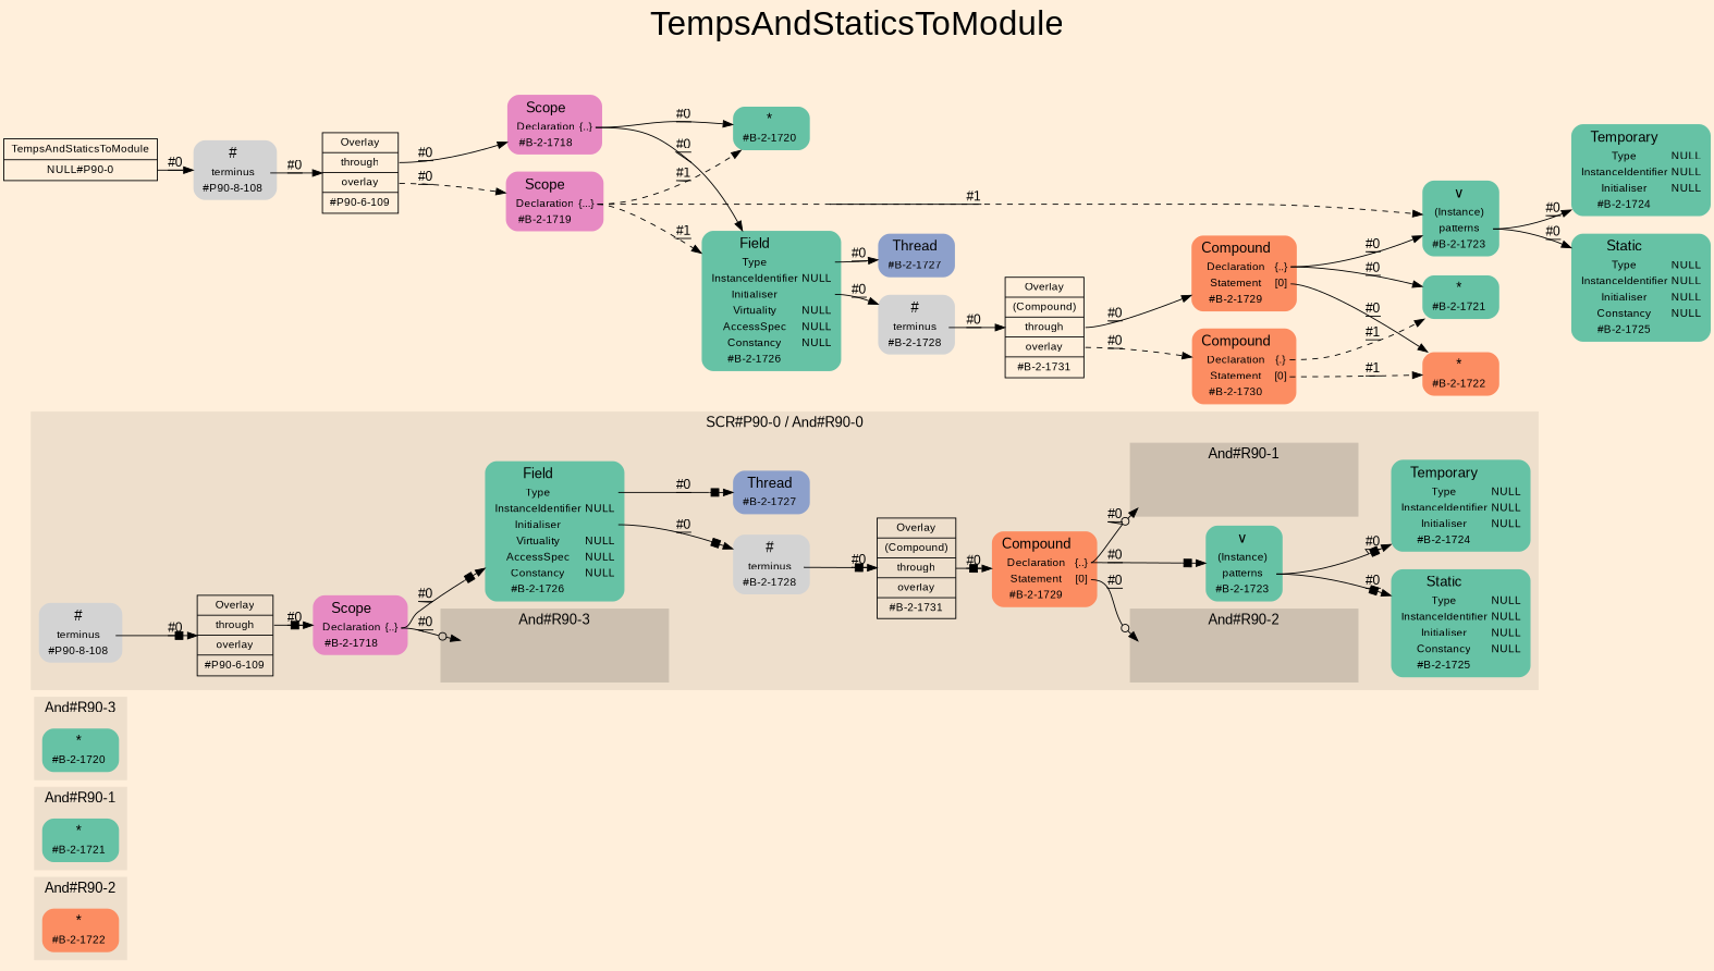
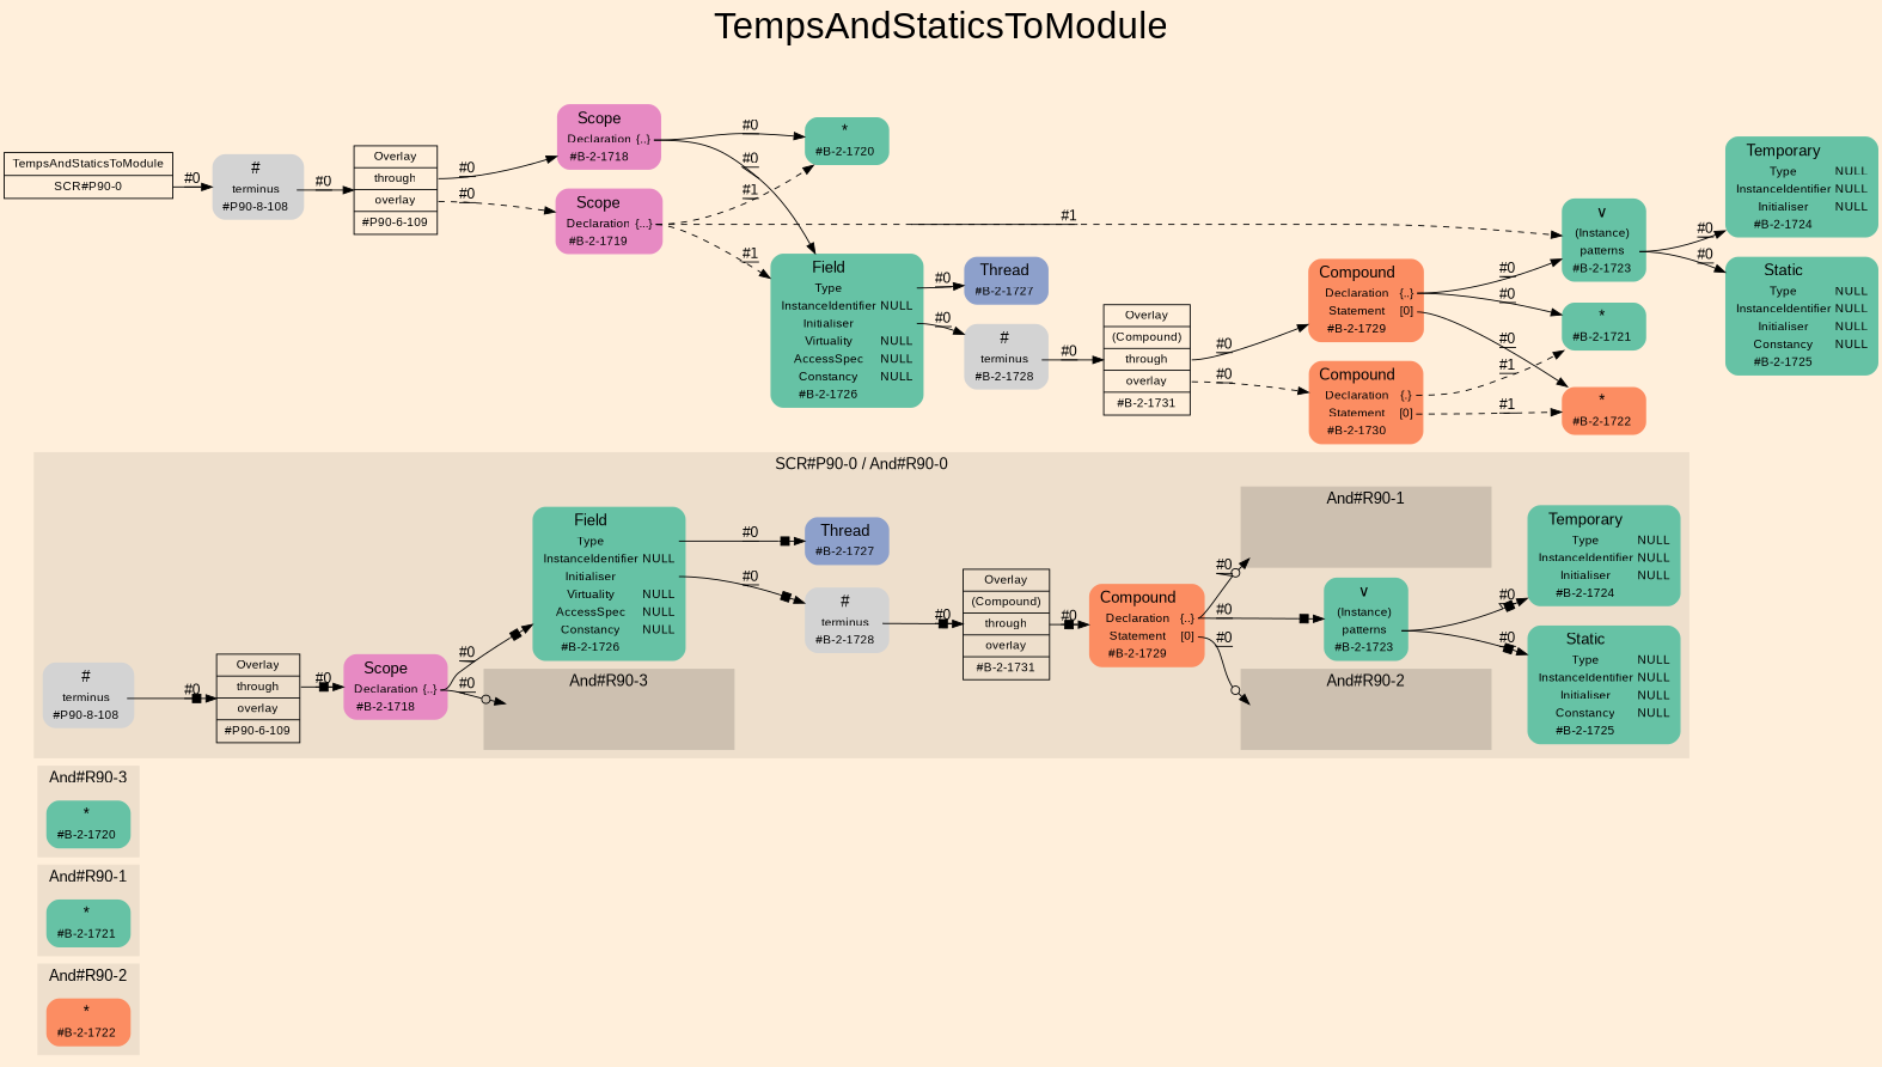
  digraph {
    bgcolor=antiquewhite1
    color=black
    fontcolor=black
    fontname=Arial
    fontsize=36
    label=TempsAndStaticsToModule
    labelloc=t
    rankdir=LR
    ranksep=0.3
    node [fillcolor="/set28/1" fontname=Arial fontsize=12 shape=plaintext style="rounded,filled"]
    edge [color=black decorate=true fontcolor=black fontname=Arial tailport=port0]
    n1 [fillcolor="/set28/2" label=<<TABLE BORDER="0" CELLBORDER="0" CELLSPACING="0">          <TR><TD><FONT POINT-SIZE="15.0">*</FONT></TD><TD></TD></TR>          <TR><TD>#B-2-1722</TD><TD PORT="port0"></TD></TR>         </TABLE>>]
    n2 [label=<<TABLE BORDER="0" CELLBORDER="0" CELLSPACING="0">          <TR><TD><FONT POINT-SIZE="15.0">*</FONT></TD><TD></TD></TR>          <TR><TD>#B-2-1721</TD><TD PORT="port0"></TD></TR>         </TABLE>>]
    n3 [label=<<TABLE BORDER="0" CELLBORDER="0" CELLSPACING="0">          <TR><TD><FONT POINT-SIZE="15.0">*</FONT></TD><TD></TD></TR>          <TR><TD>#B-2-1720</TD><TD PORT="port0"></TD></TR>         </TABLE>>]
    "And#R90-0/And#R90-1/#B-2-1721" [shape=none style=invisible fillcolor="" fontsize=""]
    "And#R90-0/And#R90-2/#B-2-1722" [shape=none style=invisible fillcolor="" fontsize=""]
    "And#R90-0/And#R90-3/#B-2-1720" [shape=none style=invisible fillcolor="" fontsize=""]
    n7 [label=<<TABLE BORDER="0" CELLBORDER="0" CELLSPACING="0">          <TR><TD><FONT POINT-SIZE="15.0">Static</FONT></TD><TD></TD></TR>          <TR><TD>Type</TD><TD PORT="port0">NULL</TD></TR>          <TR><TD>InstanceIdentifier</TD><TD PORT="port1">NULL</TD></TR>          <TR><TD>Initialiser</TD><TD PORT="port2">NULL</TD></TR>          <TR><TD>Constancy</TD><TD PORT="port3">NULL</TD></TR>          <TR><TD>#B-2-1725</TD><TD PORT="port4"></TD></TR>         </TABLE>>]
    n8 [label=<<TABLE BORDER="0" CELLBORDER="0" CELLSPACING="0">          <TR><TD><FONT POINT-SIZE="15.0">Temporary</FONT></TD><TD></TD></TR>          <TR><TD>Type</TD><TD PORT="port0">NULL</TD></TR>          <TR><TD>InstanceIdentifier</TD><TD PORT="port1">NULL</TD></TR>          <TR><TD>Initialiser</TD><TD PORT="port2">NULL</TD></TR>          <TR><TD>#B-2-1724</TD><TD PORT="port3"></TD></TR>         </TABLE>>]
    n9 [fillcolor="/set28/4" label=<<TABLE BORDER="0" CELLBORDER="0" CELLSPACING="0">          <TR><TD><FONT POINT-SIZE="15.0">Scope</FONT></TD><TD></TD></TR>          <TR><TD>Declaration</TD><TD PORT="port0">{..}</TD></TR>          <TR><TD>#B-2-1718</TD><TD PORT="port1"></TD></TR>         </TABLE>>]
    n10 [label=<<TABLE BORDER="0" CELLBORDER="0" CELLSPACING="0">          <TR><TD><FONT POINT-SIZE="15.0">Field</FONT></TD><TD></TD></TR>          <TR><TD>Type</TD><TD PORT="port0"></TD></TR>          <TR><TD>InstanceIdentifier</TD><TD PORT="port1">NULL</TD></TR>          <TR><TD>Initialiser</TD><TD PORT="port2"></TD></TR>          <TR><TD>Virtuality</TD><TD PORT="port3">NULL</TD></TR>          <TR><TD>AccessSpec</TD><TD PORT="port4">NULL</TD></TR>          <TR><TD>Constancy</TD><TD PORT="port5">NULL</TD></TR>          <TR><TD>#B-2-1726</TD><TD PORT="port6"></TD></TR>         </TABLE>>]
    n11 [fillcolor="/set28/3" label=<<TABLE BORDER="0" CELLBORDER="0" CELLSPACING="0">          <TR><TD><FONT POINT-SIZE="15.0">Thread</FONT></TD><TD></TD></TR>          <TR><TD>#B-2-1727</TD><TD PORT="port0"></TD></TR>         </TABLE>>]
    n12 [label=<<TABLE BORDER="0" CELLBORDER="0" CELLSPACING="0">          <TR><TD><FONT POINT-SIZE="15.0">#</FONT></TD><TD></TD></TR>          <TR><TD>terminus</TD><TD PORT="port0"></TD></TR>          <TR><TD>#B-2-1728</TD><TD PORT="port1"></TD></TR>         </TABLE>> fillcolor=""]
    n13 [label=<<TABLE BORDER="0" CELLBORDER="0" CELLSPACING="0">          <TR><TD><FONT POINT-SIZE="15.0">∨</FONT></TD><TD></TD></TR>          <TR><TD>(Instance)</TD><TD PORT="port0"></TD></TR>          <TR><TD>patterns</TD><TD PORT="port1"></TD></TR>          <TR><TD>#B-2-1723</TD><TD PORT="port2"></TD></TR>         </TABLE>>]
    n14 [color=black fillcolor=antiquewhite2 fontcolor=black label="<fixed> Overlay | <port0> (Compound) | <port1> through | <port2> overlay | <port3> #B-2-1731" shape=record style=filled]
    n15 [fillcolor="/set28/2" label=<<TABLE BORDER="0" CELLBORDER="0" CELLSPACING="0">          <TR><TD><FONT POINT-SIZE="15.0">Compound</FONT></TD><TD></TD></TR>          <TR><TD>Declaration</TD><TD PORT="port0">{..}</TD></TR>          <TR><TD>Statement</TD><TD PORT="port1">[0]</TD></TR>          <TR><TD>#B-2-1729</TD><TD PORT="port2"></TD></TR>         </TABLE>>]
    n16 [color=black fillcolor=antiquewhite2 fontcolor=black label="<fixed> Overlay | <port0> through | <port1> overlay | <port2> #P90-6-109" shape=record style=filled]
    n17 [label=<<TABLE BORDER="0" CELLBORDER="0" CELLSPACING="0">          <TR><TD><FONT POINT-SIZE="15.0">#</FONT></TD><TD></TD></TR>          <TR><TD>terminus</TD><TD PORT="port0"></TD></TR>          <TR><TD>#P90-8-108</TD><TD PORT="port1"></TD></TR>         </TABLE>> fillcolor=""]
-   n18 [color=black fillcolor=antiquewhite1 fontcolor=black label="<fixed> TempsAndStaticsToModule | <port0> NULL#P90-0" shape=record style=filled]
+   n18 [color=black fillcolor=antiquewhite1 fontcolor=black label="<fixed> TempsAndStaticsToModule | <port0> SCR#P90-0" shape=record style=filled]
    n19 [label=<<TABLE BORDER="0" CELLBORDER="0" CELLSPACING="0">      <TR><TD><FONT POINT-SIZE="15.0">#</FONT></TD><TD></TD></TR>      <TR><TD>terminus</TD><TD PORT="port0"></TD></TR>      <TR><TD>#P90-8-108</TD><TD PORT="port1"></TD></TR>     </TABLE>> fillcolor=""]
    n20 [color=black fillcolor=antiquewhite1 fontcolor=black label="<fixed> Overlay | <port0> through | <port1> overlay | <port2> #P90-6-109" shape=record style=filled]
    n21 [fillcolor="/set28/4" label=<<TABLE BORDER="0" CELLBORDER="0" CELLSPACING="0">      <TR><TD><FONT POINT-SIZE="15.0">Scope</FONT></TD><TD></TD></TR>      <TR><TD>Declaration</TD><TD PORT="port0">{..}</TD></TR>      <TR><TD>#B-2-1718</TD><TD PORT="port1"></TD></TR>     </TABLE>>]
    n22 [fillcolor="/set28/4" label=<<TABLE BORDER="0" CELLBORDER="0" CELLSPACING="0">      <TR><TD><FONT POINT-SIZE="15.0">Scope</FONT></TD><TD></TD></TR>      <TR><TD>Declaration</TD><TD PORT="port0">{...}</TD></TR>      <TR><TD>#B-2-1719</TD><TD PORT="port1"></TD></TR>     </TABLE>>]
    n23 [label=<<TABLE BORDER="0" CELLBORDER="0" CELLSPACING="0">      <TR><TD><FONT POINT-SIZE="15.0">*</FONT></TD><TD></TD></TR>      <TR><TD>#B-2-1720</TD><TD PORT="port0"></TD></TR>     </TABLE>>]
    n24 [label=<<TABLE BORDER="0" CELLBORDER="0" CELLSPACING="0">      <TR><TD><FONT POINT-SIZE="15.0">Field</FONT></TD><TD></TD></TR>      <TR><TD>Type</TD><TD PORT="port0"></TD></TR>      <TR><TD>InstanceIdentifier</TD><TD PORT="port1">NULL</TD></TR>      <TR><TD>Initialiser</TD><TD PORT="port2"></TD></TR>      <TR><TD>Virtuality</TD><TD PORT="port3">NULL</TD></TR>      <TR><TD>AccessSpec</TD><TD PORT="port4">NULL</TD></TR>      <TR><TD>Constancy</TD><TD PORT="port5">NULL</TD></TR>      <TR><TD>#B-2-1726</TD><TD PORT="port6"></TD></TR>     </TABLE>>]
    n25 [label=<<TABLE BORDER="0" CELLBORDER="0" CELLSPACING="0">      <TR><TD><FONT POINT-SIZE="15.0">∨</FONT></TD><TD></TD></TR>      <TR><TD>(Instance)</TD><TD PORT="port0"></TD></TR>      <TR><TD>patterns</TD><TD PORT="port1"></TD></TR>      <TR><TD>#B-2-1723</TD><TD PORT="port2"></TD></TR>     </TABLE>>]
    n26 [fillcolor="/set28/3" label=<<TABLE BORDER="0" CELLBORDER="0" CELLSPACING="0">      <TR><TD><FONT POINT-SIZE="15.0">Thread</FONT></TD><TD></TD></TR>      <TR><TD>#B-2-1727</TD><TD PORT="port0"></TD></TR>     </TABLE>>]
    n27 [label=<<TABLE BORDER="0" CELLBORDER="0" CELLSPACING="0">      <TR><TD><FONT POINT-SIZE="15.0">#</FONT></TD><TD></TD></TR>      <TR><TD>terminus</TD><TD PORT="port0"></TD></TR>      <TR><TD>#B-2-1728</TD><TD PORT="port1"></TD></TR>     </TABLE>> fillcolor=""]
    n28 [color=black fillcolor=antiquewhite1 fontcolor=black label="<fixed> Overlay | <port0> (Compound) | <port1> through | <port2> overlay | <port3> #B-2-1731" shape=record style=filled]
    n29 [fillcolor="/set28/2" label=<<TABLE BORDER="0" CELLBORDER="0" CELLSPACING="0">      <TR><TD><FONT POINT-SIZE="15.0">Compound</FONT></TD><TD></TD></TR>      <TR><TD>Declaration</TD><TD PORT="port0">{..}</TD></TR>      <TR><TD>Statement</TD><TD PORT="port1">[0]</TD></TR>      <TR><TD>#B-2-1729</TD><TD PORT="port2"></TD></TR>     </TABLE>>]
    n30 [fillcolor="/set28/2" label=<<TABLE BORDER="0" CELLBORDER="0" CELLSPACING="0">      <TR><TD><FONT POINT-SIZE="15.0">Compound</FONT></TD><TD></TD></TR>      <TR><TD>Declaration</TD><TD PORT="port0">{.}</TD></TR>      <TR><TD>Statement</TD><TD PORT="port1">[0]</TD></TR>      <TR><TD>#B-2-1730</TD><TD PORT="port2"></TD></TR>     </TABLE>>]
    n31 [label=<<TABLE BORDER="0" CELLBORDER="0" CELLSPACING="0">      <TR><TD><FONT POINT-SIZE="15.0">*</FONT></TD><TD></TD></TR>      <TR><TD>#B-2-1721</TD><TD PORT="port0"></TD></TR>     </TABLE>>]
    n32 [fillcolor="/set28/2" label=<<TABLE BORDER="0" CELLBORDER="0" CELLSPACING="0">      <TR><TD><FONT POINT-SIZE="15.0">*</FONT></TD><TD></TD></TR>      <TR><TD>#B-2-1722</TD><TD PORT="port0"></TD></TR>     </TABLE>>]
    n33 [label=<<TABLE BORDER="0" CELLBORDER="0" CELLSPACING="0">      <TR><TD><FONT POINT-SIZE="15.0">Temporary</FONT></TD><TD></TD></TR>      <TR><TD>Type</TD><TD PORT="port0">NULL</TD></TR>      <TR><TD>InstanceIdentifier</TD><TD PORT="port1">NULL</TD></TR>      <TR><TD>Initialiser</TD><TD PORT="port2">NULL</TD></TR>      <TR><TD>#B-2-1724</TD><TD PORT="port3"></TD></TR>     </TABLE>>]
    n34 [label=<<TABLE BORDER="0" CELLBORDER="0" CELLSPACING="0">      <TR><TD><FONT POINT-SIZE="15.0">Static</FONT></TD><TD></TD></TR>      <TR><TD>Type</TD><TD PORT="port0">NULL</TD></TR>      <TR><TD>InstanceIdentifier</TD><TD PORT="port1">NULL</TD></TR>      <TR><TD>Initialiser</TD><TD PORT="port2">NULL</TD></TR>      <TR><TD>Constancy</TD><TD PORT="port3">NULL</TD></TR>      <TR><TD>#B-2-1725</TD><TD PORT="port4"></TD></TR>     </TABLE>>]
    subgraph cluster_1 {
      color=antiquewhite2
      fontsize=15
      label="And#R90-2"
      style=filled
      n1
    }
    subgraph cluster_2 {
      color=antiquewhite2
      fontsize=15
      label="And#R90-1"
      style=filled
      n2
    }
    subgraph cluster_3 {
      color=antiquewhite2
      fontsize=15
      label="And#R90-3"
      style=filled
      n3
    }
    subgraph cluster_4 {
      color=antiquewhite2
      fontsize=15
      label="SCR#P90-0 / And#R90-0"
      style=filled
      n7
      n8
      n9
      n10
      n11
      n12
      n13
      n14
      n15
      n16
      n17
      subgraph cluster_5 {
        color=antiquewhite3
        fontsize=15
        label="And#R90-1"
        style=filled
        "And#R90-0/And#R90-1/#B-2-1721"
      }
      subgraph cluster_6 {
        color=antiquewhite3
        fontsize=15
        label="And#R90-2"
        style=filled
        "And#R90-0/And#R90-2/#B-2-1722"
      }
      subgraph cluster_7 {
        color=antiquewhite3
        fontsize=15
        label="And#R90-3"
        style=filled
        "And#R90-0/And#R90-3/#B-2-1720"
      }
    }
    n9 -> "And#R90-0/And#R90-3/#B-2-1720" [arrowhead=normalnoneodot label="#0"]
    n9 -> n10 [arrowhead=normalnonebox label="#0"]
    n10 -> n11 [arrowhead=normalnonebox label="#0"]
    n10 -> n12 [arrowhead=normalnonebox label="#0" tailport=port2]
    n12 -> n14 [arrowhead=normalnonebox label="#0"]
    n13 -> n7 [arrowhead=normalnonebox label="#0" tailport=port1]
    n13 -> n8 [arrowhead=normalnonebox label="#0" tailport=port1]
    n14 -> n15 [arrowhead=normalnonebox label="#0" tailport=port1]
    n15 -> "And#R90-0/And#R90-1/#B-2-1721" [arrowhead=normalnoneodot label="#0"]
    n15 -> "And#R90-0/And#R90-2/#B-2-1722" [arrowhead=normalnoneodot label="#0" tailport=port1]
    n15 -> n13 [arrowhead=normalnonebox label="#0"]
    n16 -> n9 [arrowhead=normalnonebox label="#0"]
    n17 -> n16 [arrowhead=normalnonebox label="#0"]
    n18 -> n19 [label="#0"]
    n19 -> n20 [label="#0"]
    n20 -> n21 [label="#0"]
    n20 -> n22 [label="#0" style=dashed tailport=port1]
    n21 -> n23 [label="#0"]
    n21 -> n24 [label="#0"]
    n22 -> n23 [label="#1" style=dashed]
    n22 -> n24 [label="#1" style=dashed]
    n22 -> n25 [label="#1" style=dashed]
    n24 -> n26 [label="#0"]
    n24 -> n27 [label="#0" tailport=port2]
    n25 -> n33 [label="#0" tailport=port1]
    n25 -> n34 [label="#0" tailport=port1]
    n27 -> n28 [label="#0"]
    n28 -> n29 [label="#0" tailport=port1]
    n28 -> n30 [label="#0" style=dashed tailport=port2]
    n29 -> n25 [label="#0"]
    n29 -> n31 [label="#0"]
    n29 -> n32 [label="#0" tailport=port1]
    n30 -> n31 [label="#1" style=dashed]
    n30 -> n32 [label="#1" style=dashed tailport=port1]
  }
